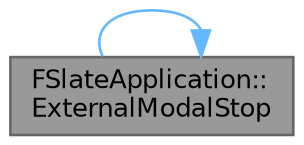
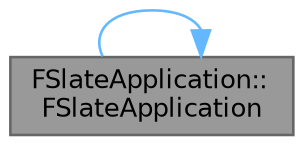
  digraph {
    rankdir=LR
-   n1 [color=gray40 fillcolor=grey60 fontcolor=black fontname=Helvetica fontsize=10 height=0.2 label="FSlateApplication::\lExternalModalStop" shape=box style=filled width=0.4]
+   n1 [color=gray40 fillcolor=grey60 fontcolor=black fontname=Helvetica fontsize=10 height=0.2 label="FSlateApplication::\lFSlateApplication" shape=box style=filled width=0.4]
    n1 -> n1 [color=steelblue1 fontname=Helvetica fontsize=10 labelfontname=Helvetica labelfontsize=10 style=solid]
  }
